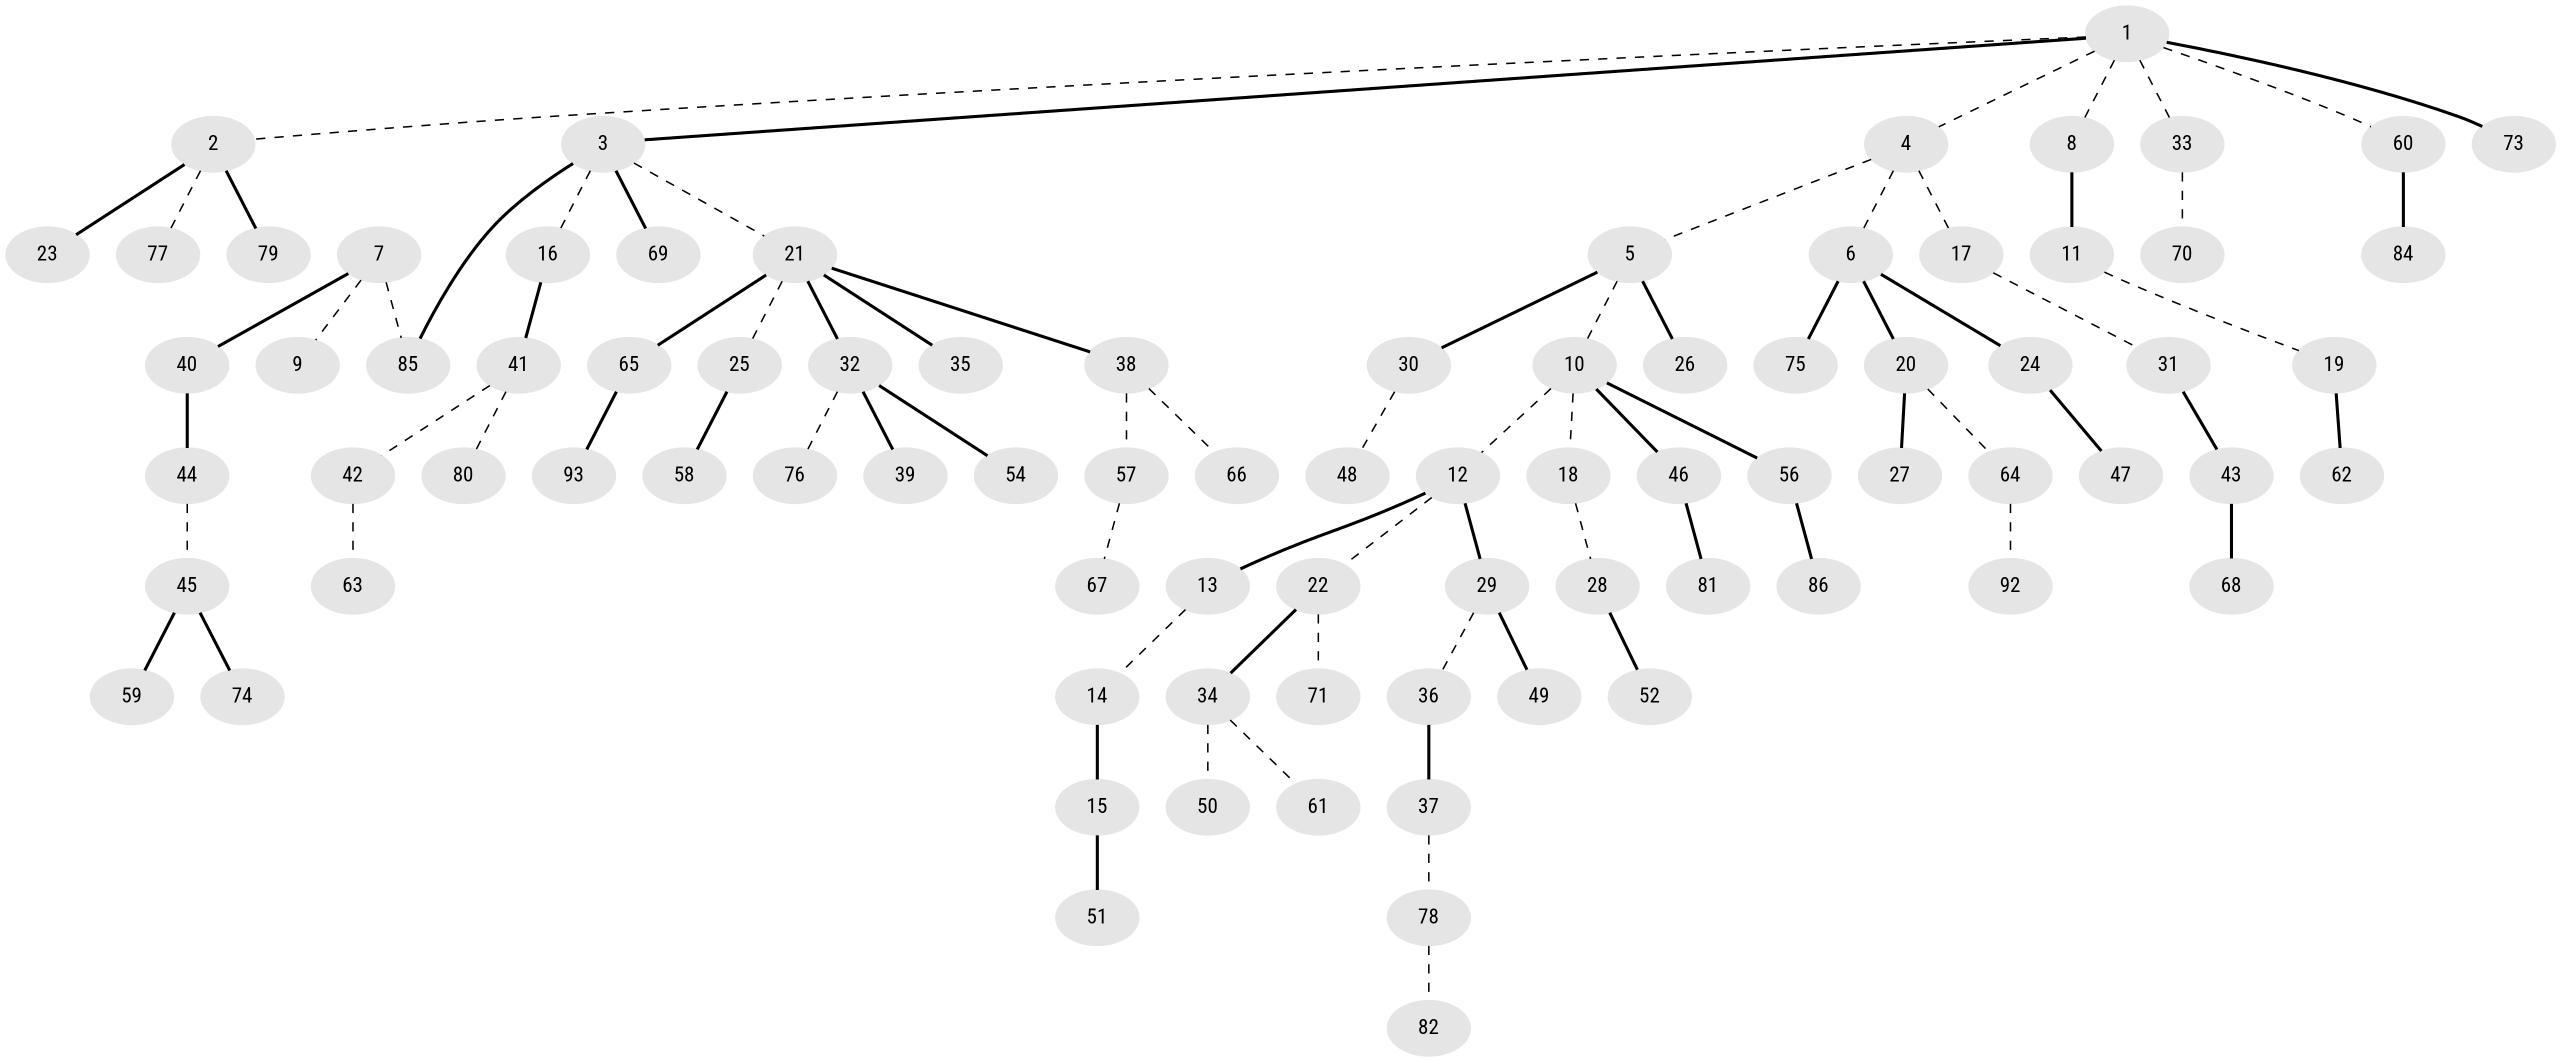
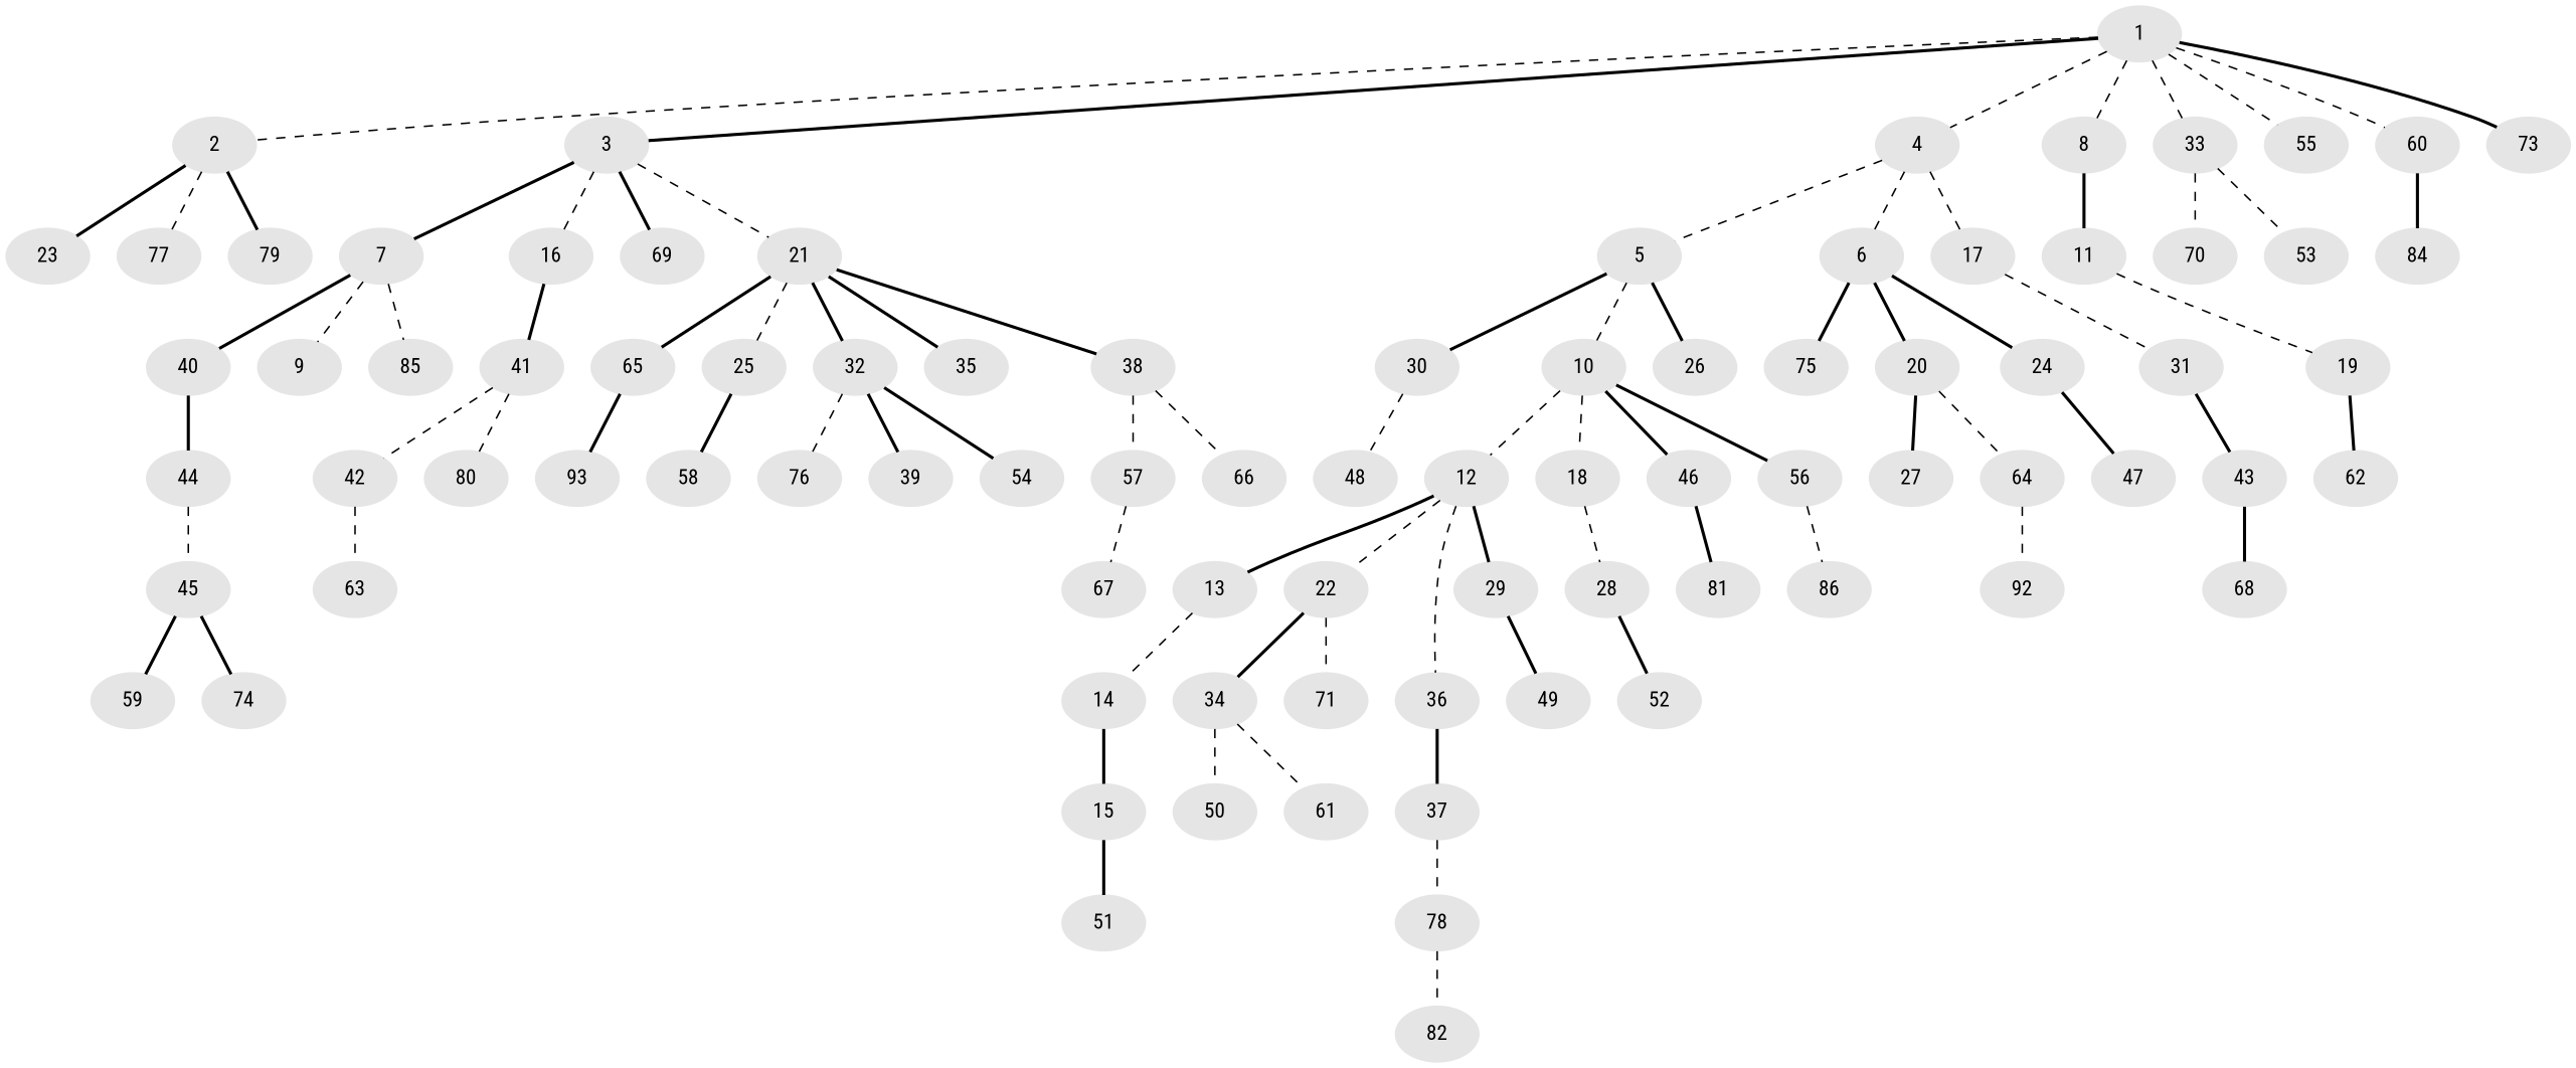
  graph {
    fontname="Roboto Condensed"
    node [color=gray90 fontname="Roboto Condensed" style=filled]
    edge [fontname="Roboto Condensed" style=dashed]
    1
    2
    3
    4
    8
    33
+   55
    60
    73
    23
    77
    79
    7
    16
    21
    69
    5
    6
    17
    11
+   53
    70
    84
    9
    40
    85
    41
    25
    32
    35
    38
    65
    10
    26
    30
    20
    24
    75
    31
    12
    18
    46
    56
    48
    27
    64
    47
    44
    19
    13
    22
    29
    28
    81
    86
    62
    14
    34
    71
    36
    49
    15
    51
    42
    80
    43
    52
    n68 [label=92]
    58
    39
    54
    76
    57
    66
    n75 [label=93]
    50
    61
    37
    68
    78
    82
    67
    45
    63
    59
    74
    1 -- 2
    1 -- 3 [style=bold]
    1 -- 4
    1 -- 8
    1 -- 33
+   1 -- 55
    1 -- 60
    1 -- 73 [style=bold]
    2 -- 23 [style=bold]
    2 -- 77
    2 -- 79 [style=bold]
-   3 -- 85 [style=bold]
+   3 -- 7 [style=bold]
    3 -- 16
    3 -- 21
    3 -- 69 [style=bold]
    4 -- 5
    4 -- 6
    4 -- 17
    8 -- 11 [style=bold]
+   33 -- 53
    33 -- 70
    60 -- 84 [style=bold]
    7 -- 9
    7 -- 40 [style=bold]
    7 -- 85
    16 -- 41 [style=bold]
    21 -- 25
    21 -- 32 [style=bold]
    21 -- 35 [style=bold]
    21 -- 38 [style=bold]
    21 -- 65 [style=bold]
    5 -- 10
    5 -- 26 [style=bold]
    5 -- 30 [style=bold]
    6 -- 20 [style=bold]
    6 -- 24 [style=bold]
    6 -- 75 [style=bold]
    17 -- 31
    11 -- 19
    40 -- 44 [style=bold]
    41 -- 42
    41 -- 80
    25 -- 58 [style=bold]
    32 -- 39 [style=bold]
    32 -- 54 [style=bold]
    32 -- 76
    38 -- 57
    38 -- 66
    65 -- n75 [style=bold]
    10 -- 12
    10 -- 18
    10 -- 46 [style=bold]
    10 -- 56 [style=bold]
    30 -- 48
    20 -- 27 [style=bold]
    20 -- 64
    24 -- 47 [style=bold]
    31 -- 43 [style=bold]
    12 -- 13 [style=bold]
    12 -- 22
    12 -- 29 [style=bold]
    18 -- 28
    46 -- 81 [style=bold]
-   56 -- 86 [style=bold]
+   56 -- 86
    64 -- n68
    44 -- 45
    19 -- 62 [style=bold]
    13 -- 14
    22 -- 34 [style=bold]
    22 -- 71
-   29 -- 36
+   12 -- 36
    29 -- 49 [style=bold]
    28 -- 52 [style=bold]
    14 -- 15 [style=bold]
    34 -- 50
    34 -- 61
    36 -- 37 [style=bold]
    15 -- 51 [style=bold]
    42 -- 63
    43 -- 68 [style=bold]
    57 -- 67
    37 -- 78
    78 -- 82
    45 -- 59 [style=bold]
    45 -- 74 [style=bold]
  }
